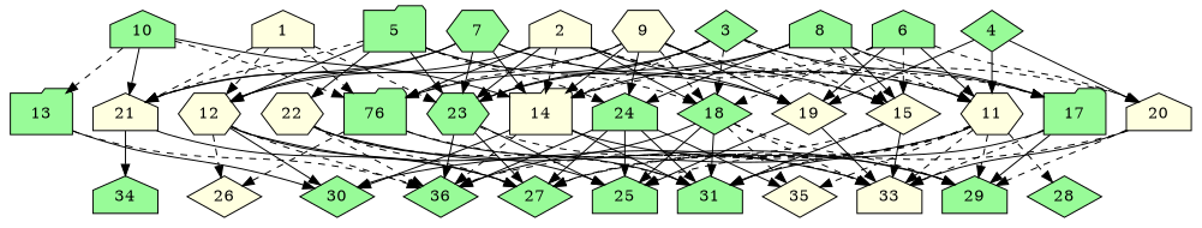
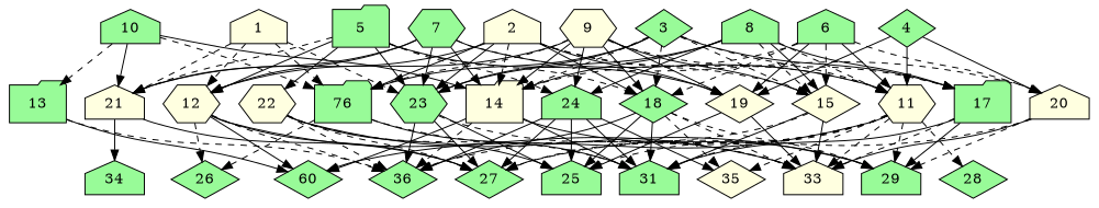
  digraph {
    node [alpha=0.19 fillcolor=palegreen shape=house style=filled]
    edge [style=solid]
    1 [alpha=0.09 expect_size=639341277089857792 fillcolor=lightyellow]
    12 [alpha=0.14 expect_size=133435803209278720 fillcolor=lightyellow shape=hexagon]
    n3 [alpha=0.04 expect_size=152740215789606404096 label=76 shape=folder]
    21 [alpha=0.12 expect_size=185161040634788096 fillcolor=lightyellow]
    23 [expect_size=502673551145035628544 shape=hexagon]
    27 [alpha=0.11 expect_size=5072163891284147 shape=diamond]
-   30 [expect_size=185016207984266575872 shape=diamond]
+   30 [expect_size=185016207984266575872 shape=diamond label=60]
    33 [alpha=0.06 expect_size=113431569562905608192 fillcolor=lightyellow]
    36 [alpha=0.02 expect_size=184146722816000000000 shape=diamond]
-   26 [alpha=0.09 expect_size=623272581725683712 fillcolor=lightyellow shape=diamond]
+   26 [alpha=0.09 expect_size=623272581725683712 shape=diamond]
    31 [alpha=0.11 expect_size=17386649660414306]
    34 [alpha=0.01 expect_size=1249436404979697975296]
    25 [expect_size=2139372632253260627968]
    2 [alpha=0.14 expect_size=579963245829883 fillcolor=lightyellow]
    11 [alpha=0.14 expect_size=530613987902668931072 fillcolor=lightyellow shape=hexagon]
    14 [alpha=0.15 expect_size=57610171777648951296 fillcolor=lightyellow shape=folder]
    15 [alpha=0.12 expect_size=1069968777008099 fillcolor=lightyellow shape=diamond]
    18 [alpha=0.12 expect_size=2320348106752081788928 shape=diamond]
    19 [alpha=0.13 expect_size=11361400944083608 fillcolor=lightyellow shape=diamond]
    28 [alpha=0.02 expect_size=21601719747476816 shape=diamond]
    29 [alpha=0.14 expect_size=908824481856313360384]
    35 [alpha=0.00 expect_size=347319321383246272 fillcolor=lightyellow shape=diamond]
    3 [alpha=0.13 expect_size=2044070356045529088000 shape=diamond]
    17 [expect_size=1667727333010022858752 shape=folder]
    4 [alpha=0.18 expect_size=53530195686152184 shape=diamond]
    20 [alpha=0.02 expect_size=8999569916618119 fillcolor=lightyellow]
    5 [alpha=0.03 expect_size=130672596964645536 shape=folder]
    22 [alpha=0.02 expect_size=300112281483720 fillcolor=lightyellow shape=hexagon]
    24 [alpha=0.16 expect_size=36215169467544376]
    6 [alpha=0.16 expect_size=128175757725804144]
    7 [alpha=0.07 expect_size=8518940742088800 shape=hexagon]
    8 [alpha=0.04 expect_size=13608400509347218]
    9 [alpha=0.18 expect_size=1532025669345658011648 fillcolor=lightyellow shape=hexagon]
    10 [alpha=0.20 expect_size=18933296928056540]
    13 [expect_size=22964157435289524 shape=folder]
    1 -> 12 [style=dashed]
    1 -> n3 [style=dashed]
    1 -> 21 [style=dashed]
    1 -> 23 [style=dashed]
    12 -> 27
    12 -> 30
    12 -> 33
    12 -> 36 [style=dashed]
    12 -> 26 [style=dashed]
    n3 -> 33 [style=dashed]
    n3 -> 26 [style=dashed]
    n3 -> 31
    21 -> 27
    21 -> 34
    23 -> 27
    23 -> 33 [style=dashed]
    23 -> 36
    23 -> 25
    2 -> n3
    2 -> 21
    2 -> 23
    2 -> 11 [style=dashed]
    2 -> 14 [style=dashed]
    2 -> 15 [style=dashed]
    2 -> 18
    2 -> 19
    11 -> 27 [style=dashed]
    11 -> 30
    11 -> 33 [style=dashed]
    11 -> 36 [style=dashed]
    11 -> 31 [style=dashed]
    11 -> 25 [style=dashed]
    11 -> 28 [style=dashed]
    11 -> 29 [style=dashed]
    11 -> 35 [style=dashed]
    14 -> 30
    14 -> 36 [style=dashed]
    14 -> 31
    14 -> 29
    15 -> 27 [style=dashed]
    15 -> 33
    15 -> 31
    18 -> 33 [style=dashed]
    18 -> 36
    18 -> 31
    18 -> 25
    18 -> 29 [style=dashed]
    18 -> 35 [style=dashed]
    19 -> 33
    19 -> 25
    3 -> n3
    3 -> 23
    3 -> 11 [style=dashed]
    3 -> 14 [style=dashed]
    3 -> 15 [style=dashed]
    3 -> 18 [style=dashed]
    3 -> 17
    17 -> 33 [style=dashed]
    17 -> 31
    17 -> 29
    4 -> 11
    4 -> 19
    4 -> 20
    20 -> 27 [style=dashed]
    20 -> 33
    20 -> 29 [style=dashed]
    5 -> 12
    5 -> 21 [style=dashed]
    5 -> 23
    5 -> 18 [style=dashed]
    5 -> 19
    5 -> 22
    5 -> 24 [style=dashed]
    22 -> 27 [style=dashed]
    22 -> 36 [style=dashed]
    22 -> 31 [style=dashed]
    22 -> 25
    22 -> 29
    24 -> 27
    24 -> 36
    24 -> 31
    24 -> 25
    24 -> 35
    6 -> 11
    6 -> 14 [style=dashed]
    6 -> 15 [style=dashed]
    6 -> 18 [style=dashed]
    6 -> 19
    6 -> 20 [style=dashed]
    7 -> 12
    7 -> 21
    7 -> 23
    7 -> 11
    7 -> 14
    7 -> 20 [style=dashed]
    8 -> 23
    8 -> 11 [style=dashed]
    8 -> 14
    8 -> 15 [style=dashed]
    8 -> 15
    8 -> 17
    8 -> 24
    9 -> 12
    9 -> n3 [style=dashed]
    9 -> 14
    9 -> 15
-   9 -> 18 [style=dashed]
+   9 -> 18
    9 -> 19
    9 -> 17 [style=dashed]
    9 -> 24
    10 -> n3 [style=dashed]
    10 -> 21
    10 -> 14
    10 -> 13 [style=dashed]
    13 -> 30
    13 -> 36 [style=dashed]
  }
